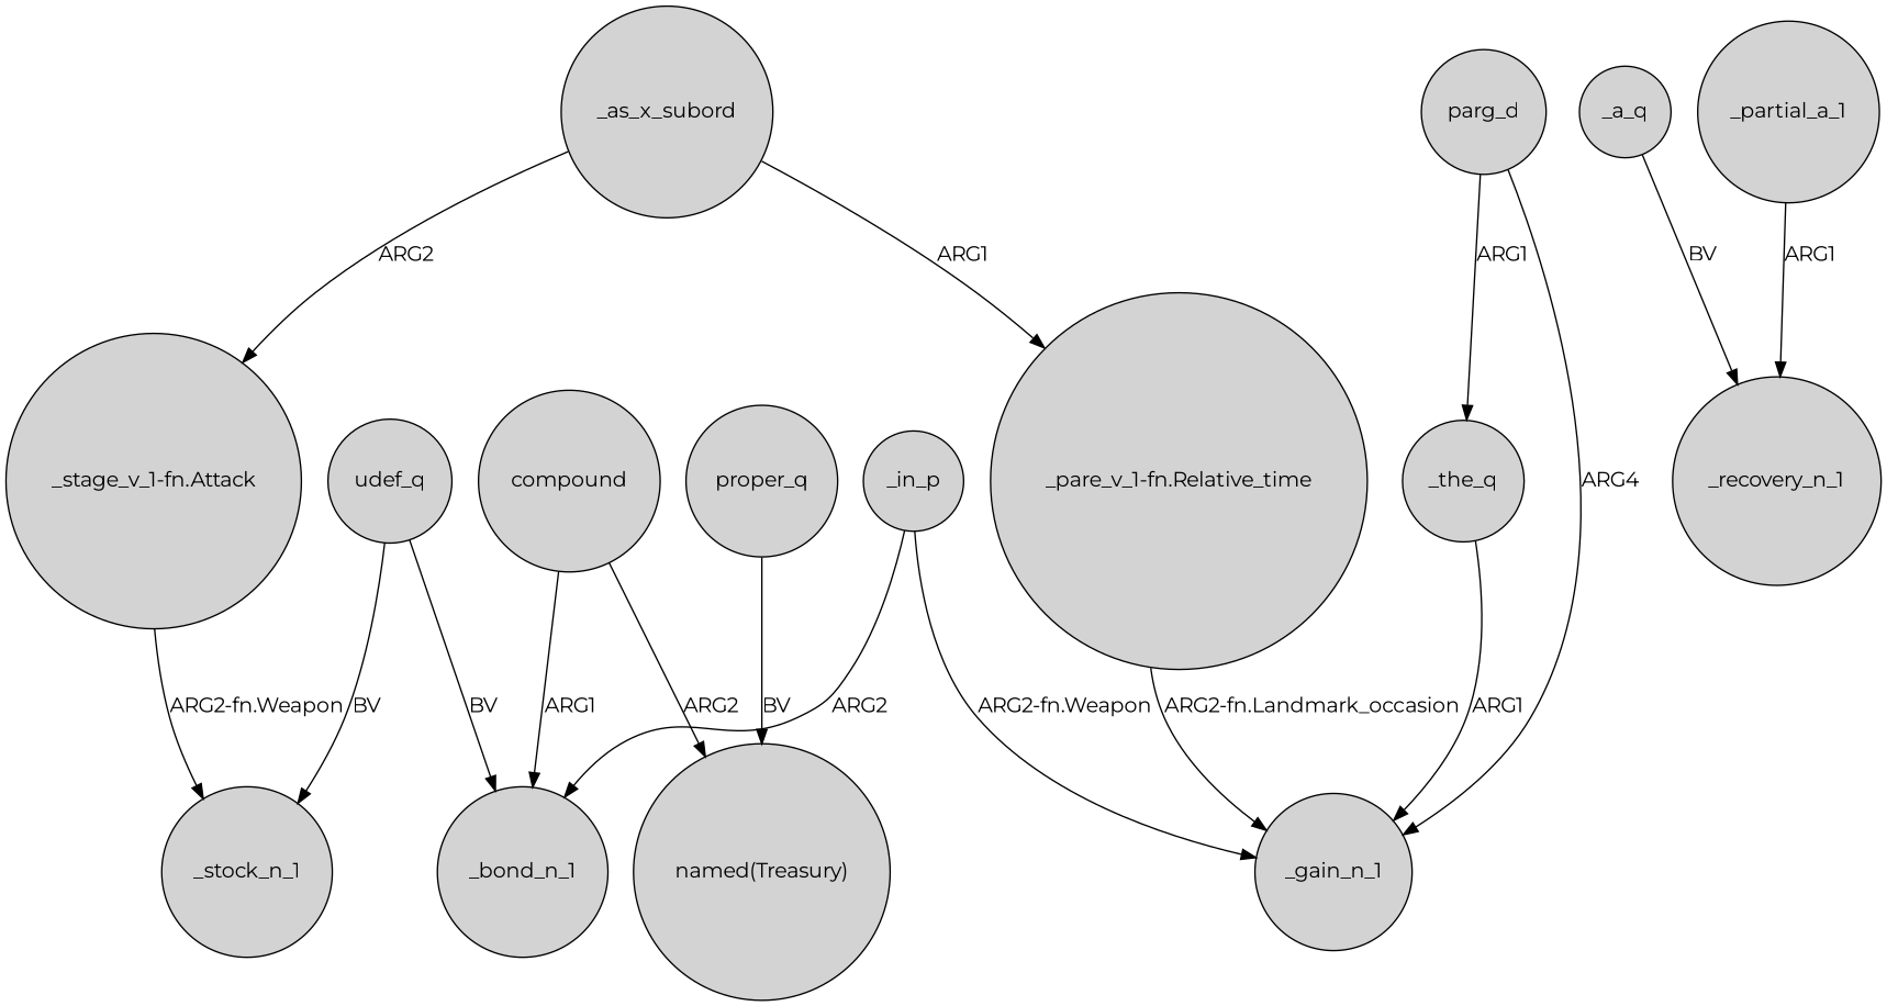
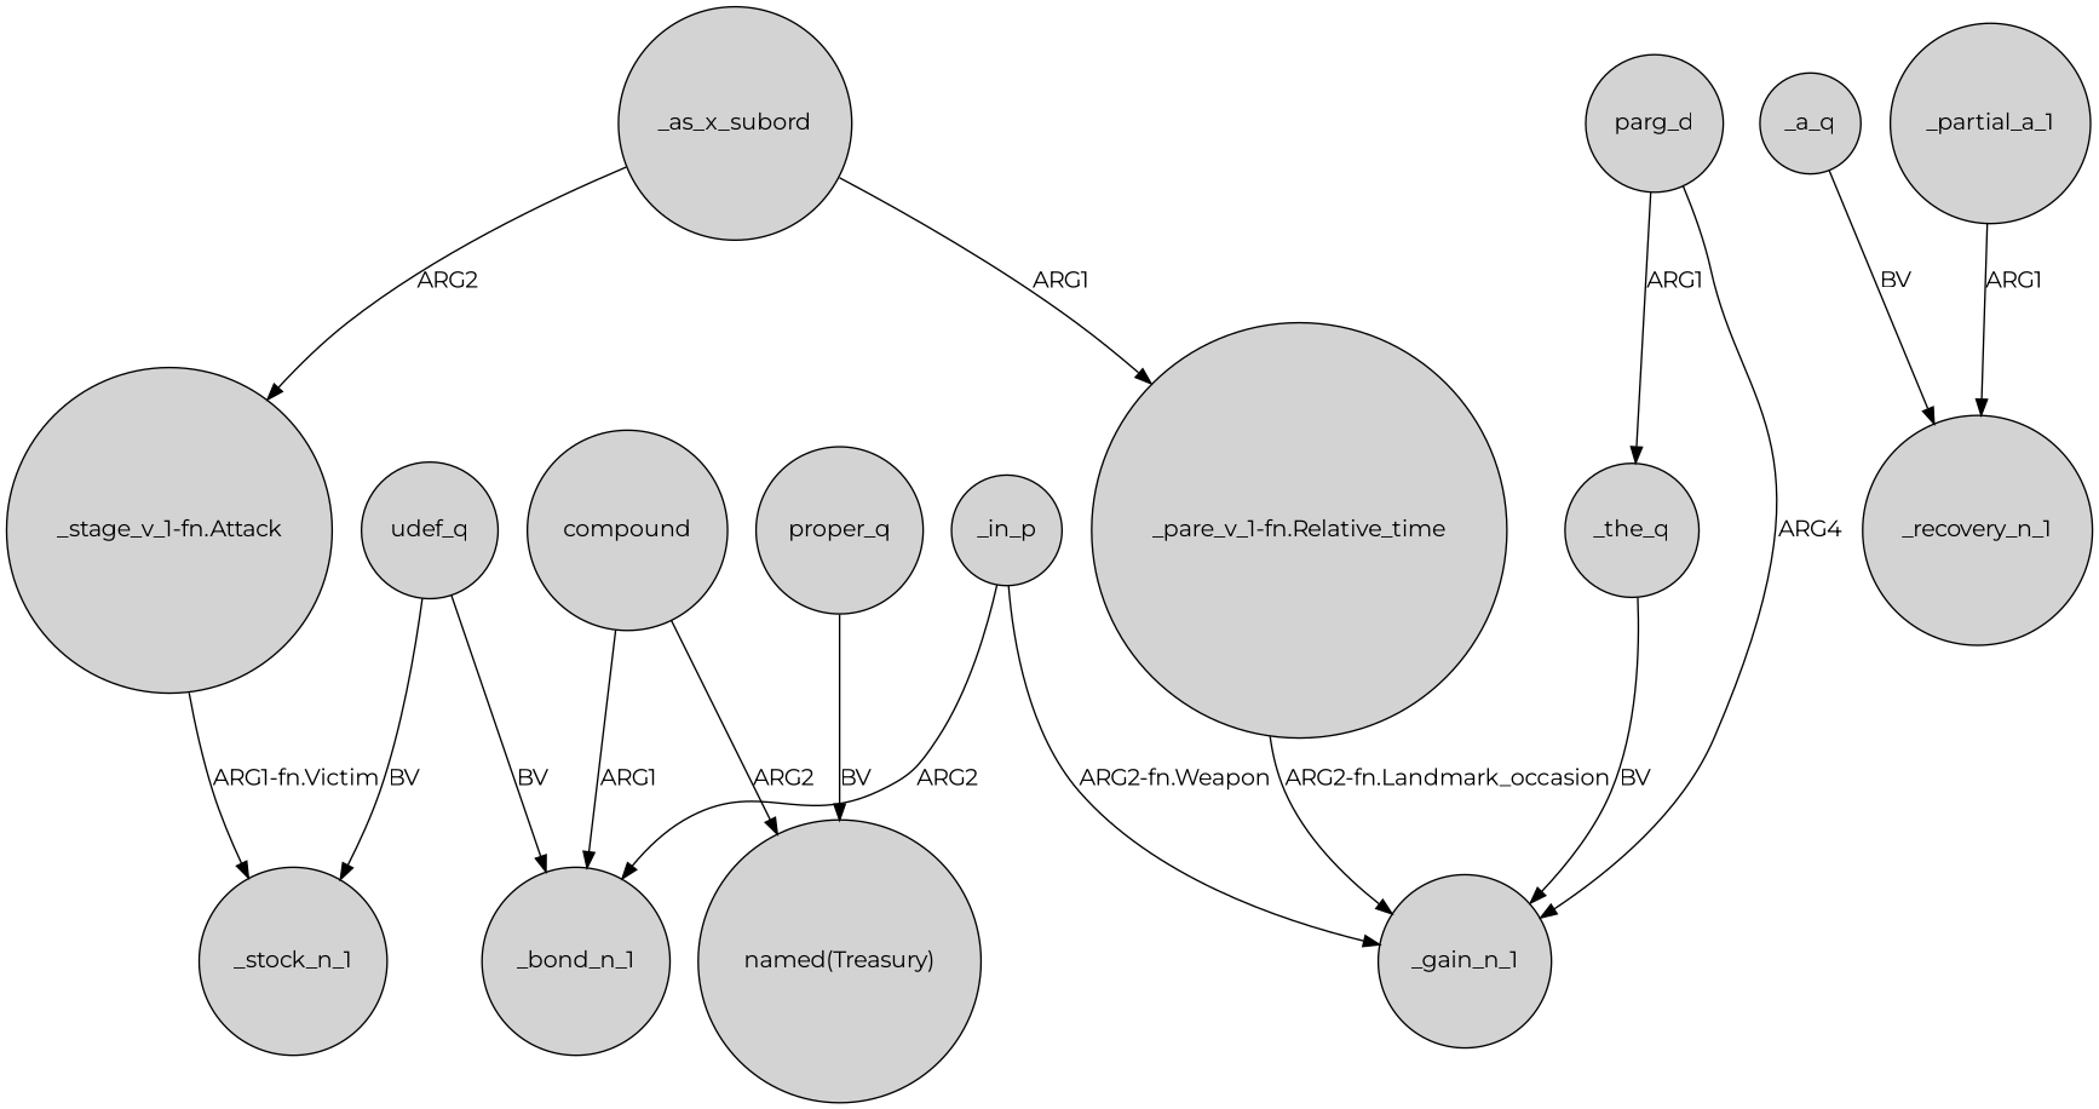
  digraph {
    fontname=Montserrat
    node [fontname=Montserrat shape=circle style=filled]
    edge [fontname=Montserrat]
    "_stage_v_1-fn.Attack"
    _stock_n_1
    parg_d
    _gain_n_1
    _the_q
    "_pare_v_1-fn.Relative_time"
    compound
    "named(Treasury)"
    _bond_n_1
    proper_q
    _a_q
    _recovery_n_1
    udef_q
    _as_x_subord
    _partial_a_1
    _in_p
-   "_stage_v_1-fn.Attack" -> _stock_n_1 [label="ARG2-fn.Weapon"]
+   "_stage_v_1-fn.Attack" -> _stock_n_1 [label="ARG1-fn.Victim"]
    parg_d -> _gain_n_1 [label=ARG4]
    parg_d -> _the_q [label=ARG1]
-   _the_q -> _gain_n_1 [label=ARG1]
+   _the_q -> _gain_n_1 [label=BV]
    "_pare_v_1-fn.Relative_time" -> _gain_n_1 [label="ARG2-fn.Landmark_occasion"]
    compound -> "named(Treasury)" [label=ARG2]
    compound -> _bond_n_1 [label=ARG1]
    proper_q -> "named(Treasury)" [label=BV]
    _a_q -> _recovery_n_1 [label=BV]
    udef_q -> _stock_n_1 [label=BV]
    udef_q -> _bond_n_1 [label=BV]
    _as_x_subord -> "_stage_v_1-fn.Attack" [label=ARG2]
    _as_x_subord -> "_pare_v_1-fn.Relative_time" [label=ARG1]
    _partial_a_1 -> _recovery_n_1 [label=ARG1]
    _in_p -> _gain_n_1 [label="ARG2-fn.Weapon"]
    _in_p -> _bond_n_1 [label=ARG2]
  }
